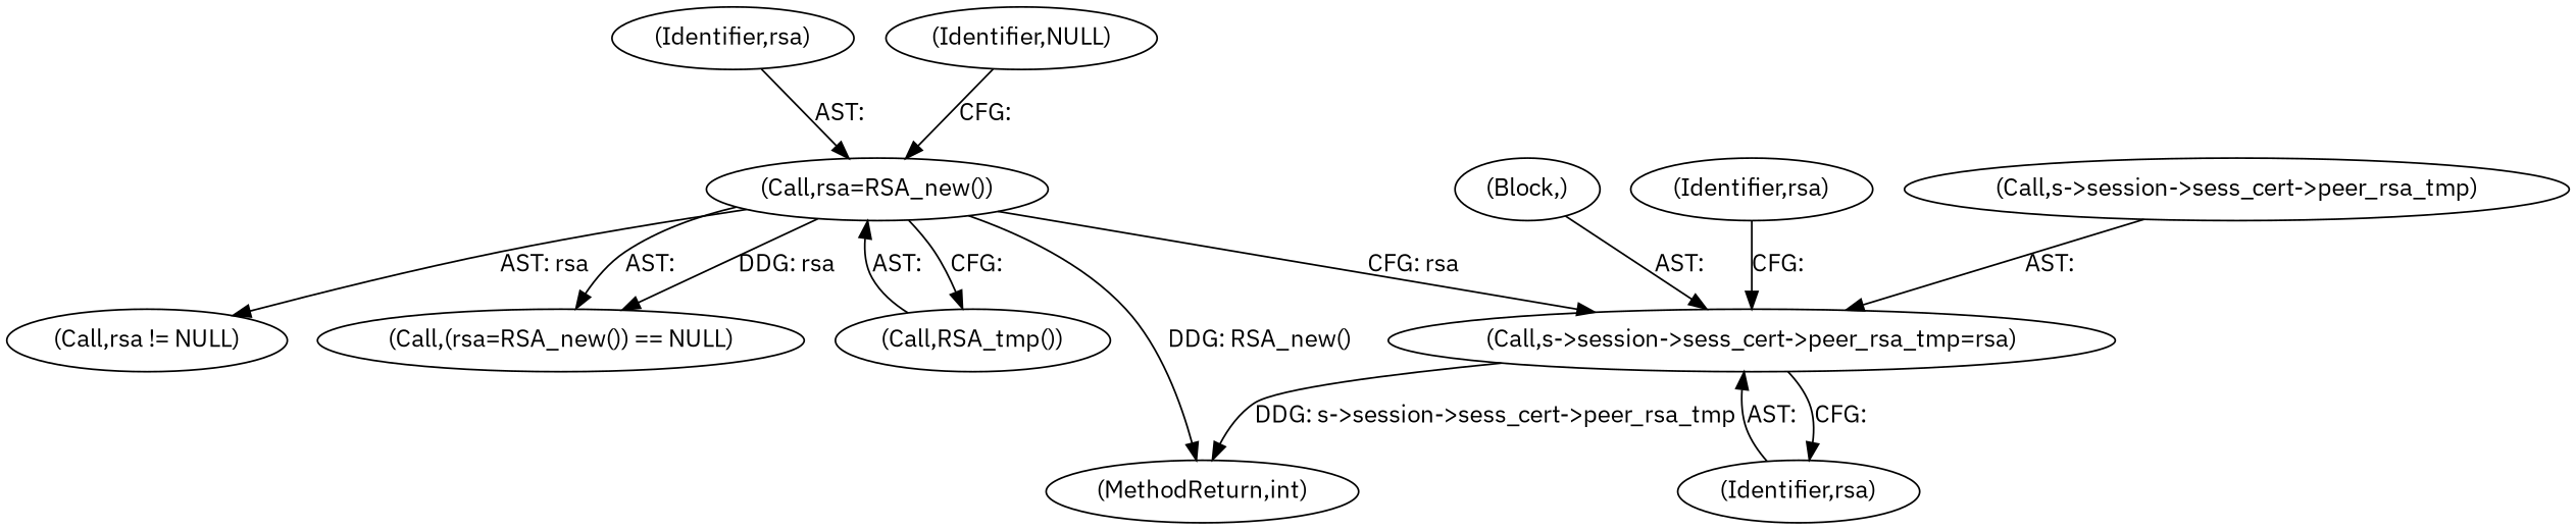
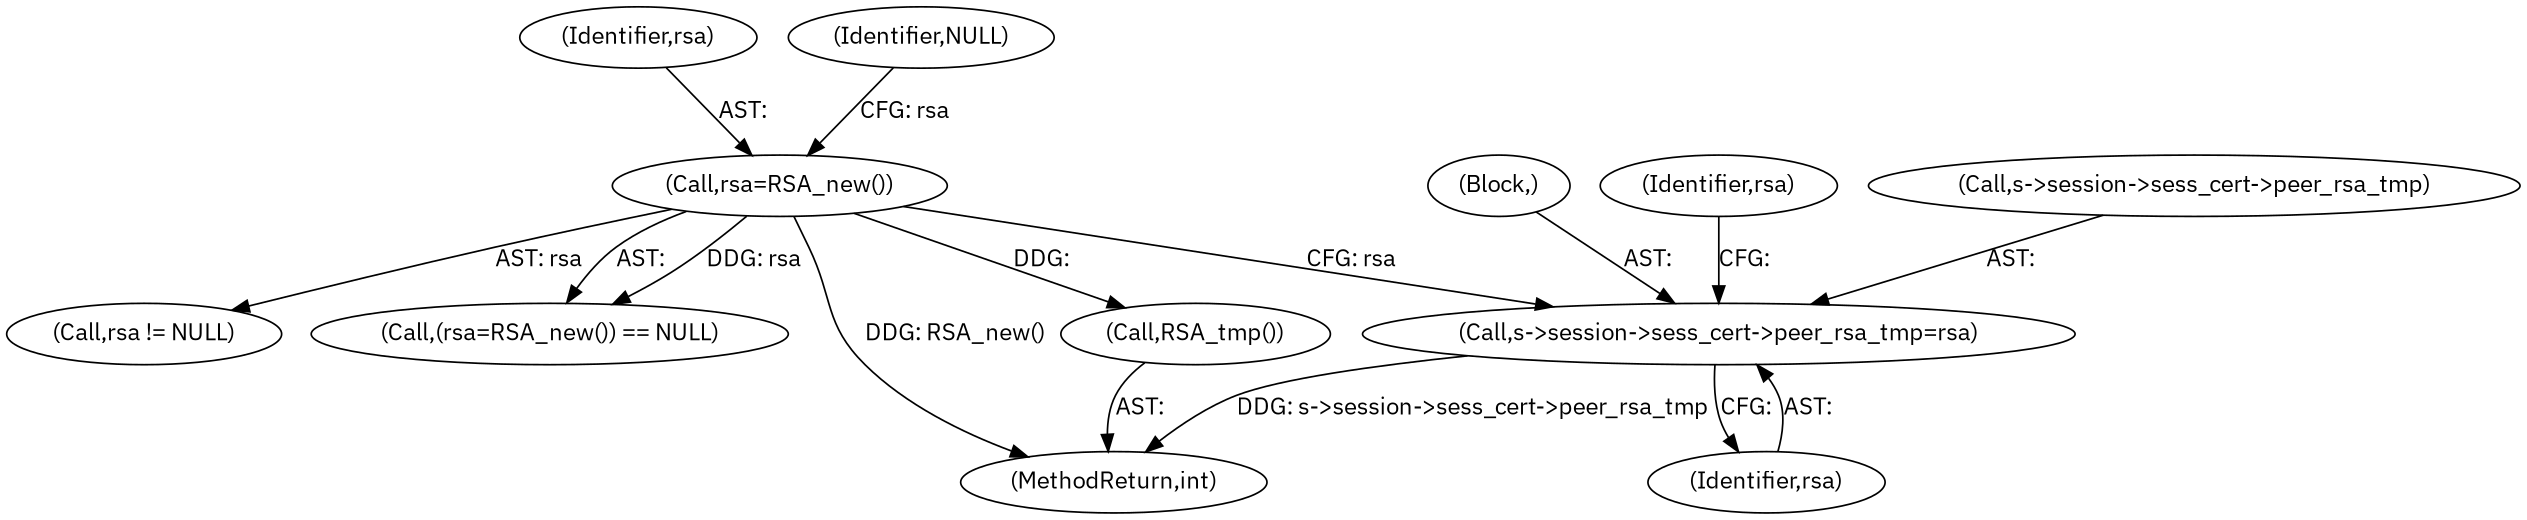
  digraph {
    fontname="IBM Plex Sans"
    node [fontname="IBM Plex Sans"]
    edge [fontname="IBM Plex Sans"]
    n1 [label="(Call,s->session->sess_cert->peer_rsa_tmp=rsa)"]
    n2 [label="(Identifier,rsa)"]
    n3 [label="(MethodReturn,int)"]
    n4 [label="(Block,)"]
    n5 [label="(Call,rsa=RSA_new())"]
    n6 [label="(Call,RSA_tmp())"]
    n7 [label="(Call,rsa != NULL)"]
    n8 [label="(Call,(rsa=RSA_new()) == NULL)"]
    n9 [label="(Identifier,rsa)"]
    n10 [label="(Identifier,rsa)"]
    n11 [label="(Call,s->session->sess_cert->peer_rsa_tmp)"]
    n12 [label="(Identifier,NULL)"]
    n1 -> n2 [label="CFG: "]
    n1 -> n3 [label="DDG: s->session->sess_cert->peer_rsa_tmp"]
    n2 -> n1 [label="AST: "]
    n4 -> n1 [label="AST: "]
    n5 -> n1 [label="CFG: rsa"]
    n5 -> n3 [label="DDG: RSA_new()"]
-   n5 -> n6 [label="CFG: "]
+   n5 -> n6 [label="DDG: "]
    n5 -> n7 [label="AST: rsa"]
    n5 -> n8 [label="AST: "]
    n5 -> n8 [label="DDG: rsa"]
-   n6 -> n5 [label="AST: "]
+   n6 -> n3 [label="AST: "]
    n9 -> n5 [label="AST: "]
    n10 -> n1 [label="CFG: "]
    n11 -> n1 [label="AST: "]
-   n12 -> n5 [label="CFG: "]
+   n12 -> n5 [label="CFG: rsa"]
  }
